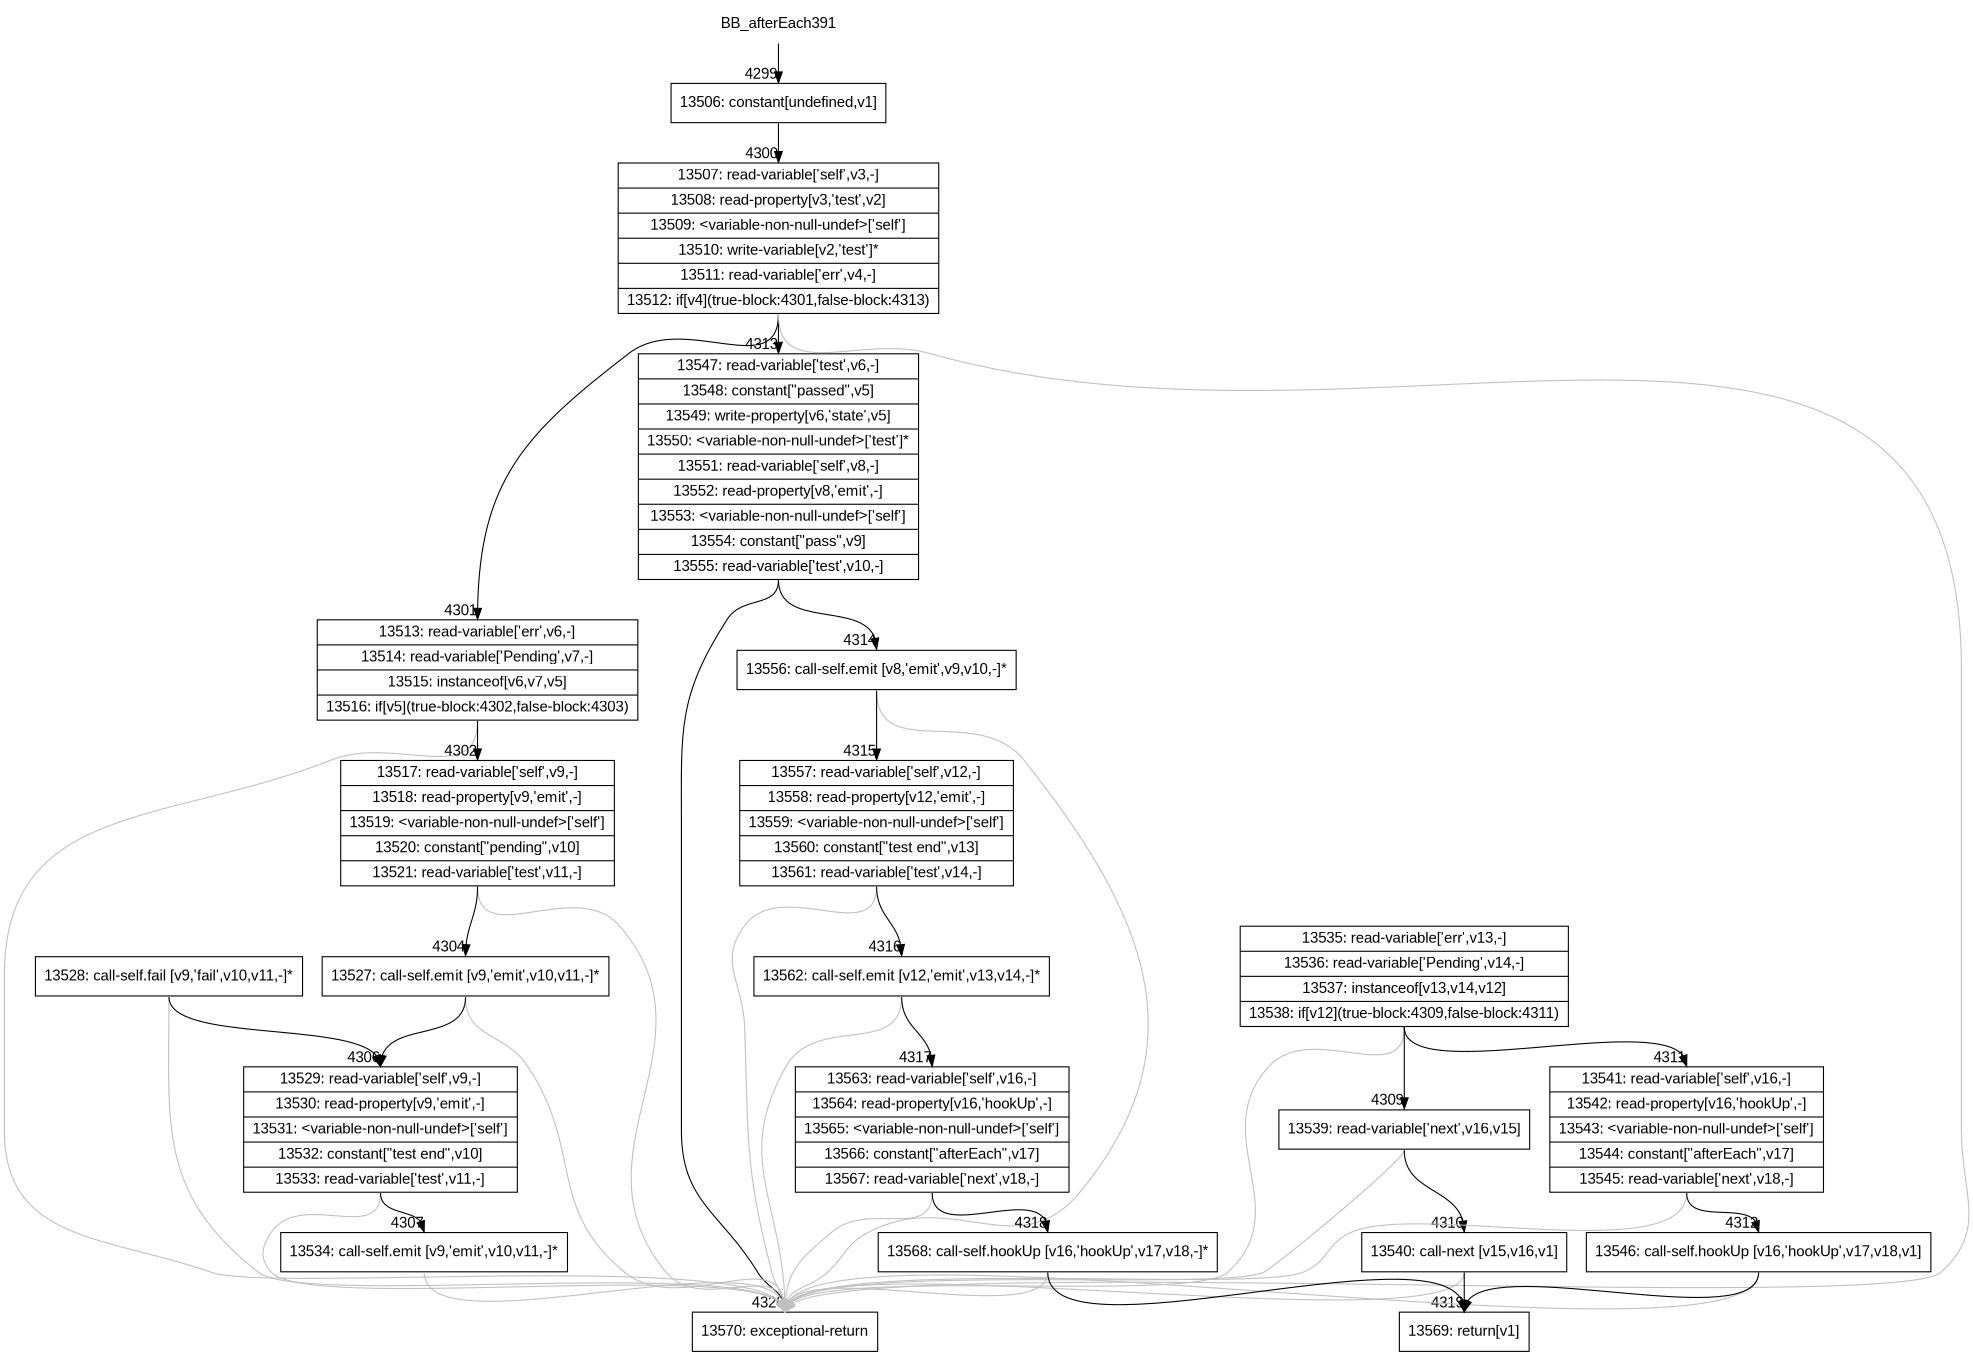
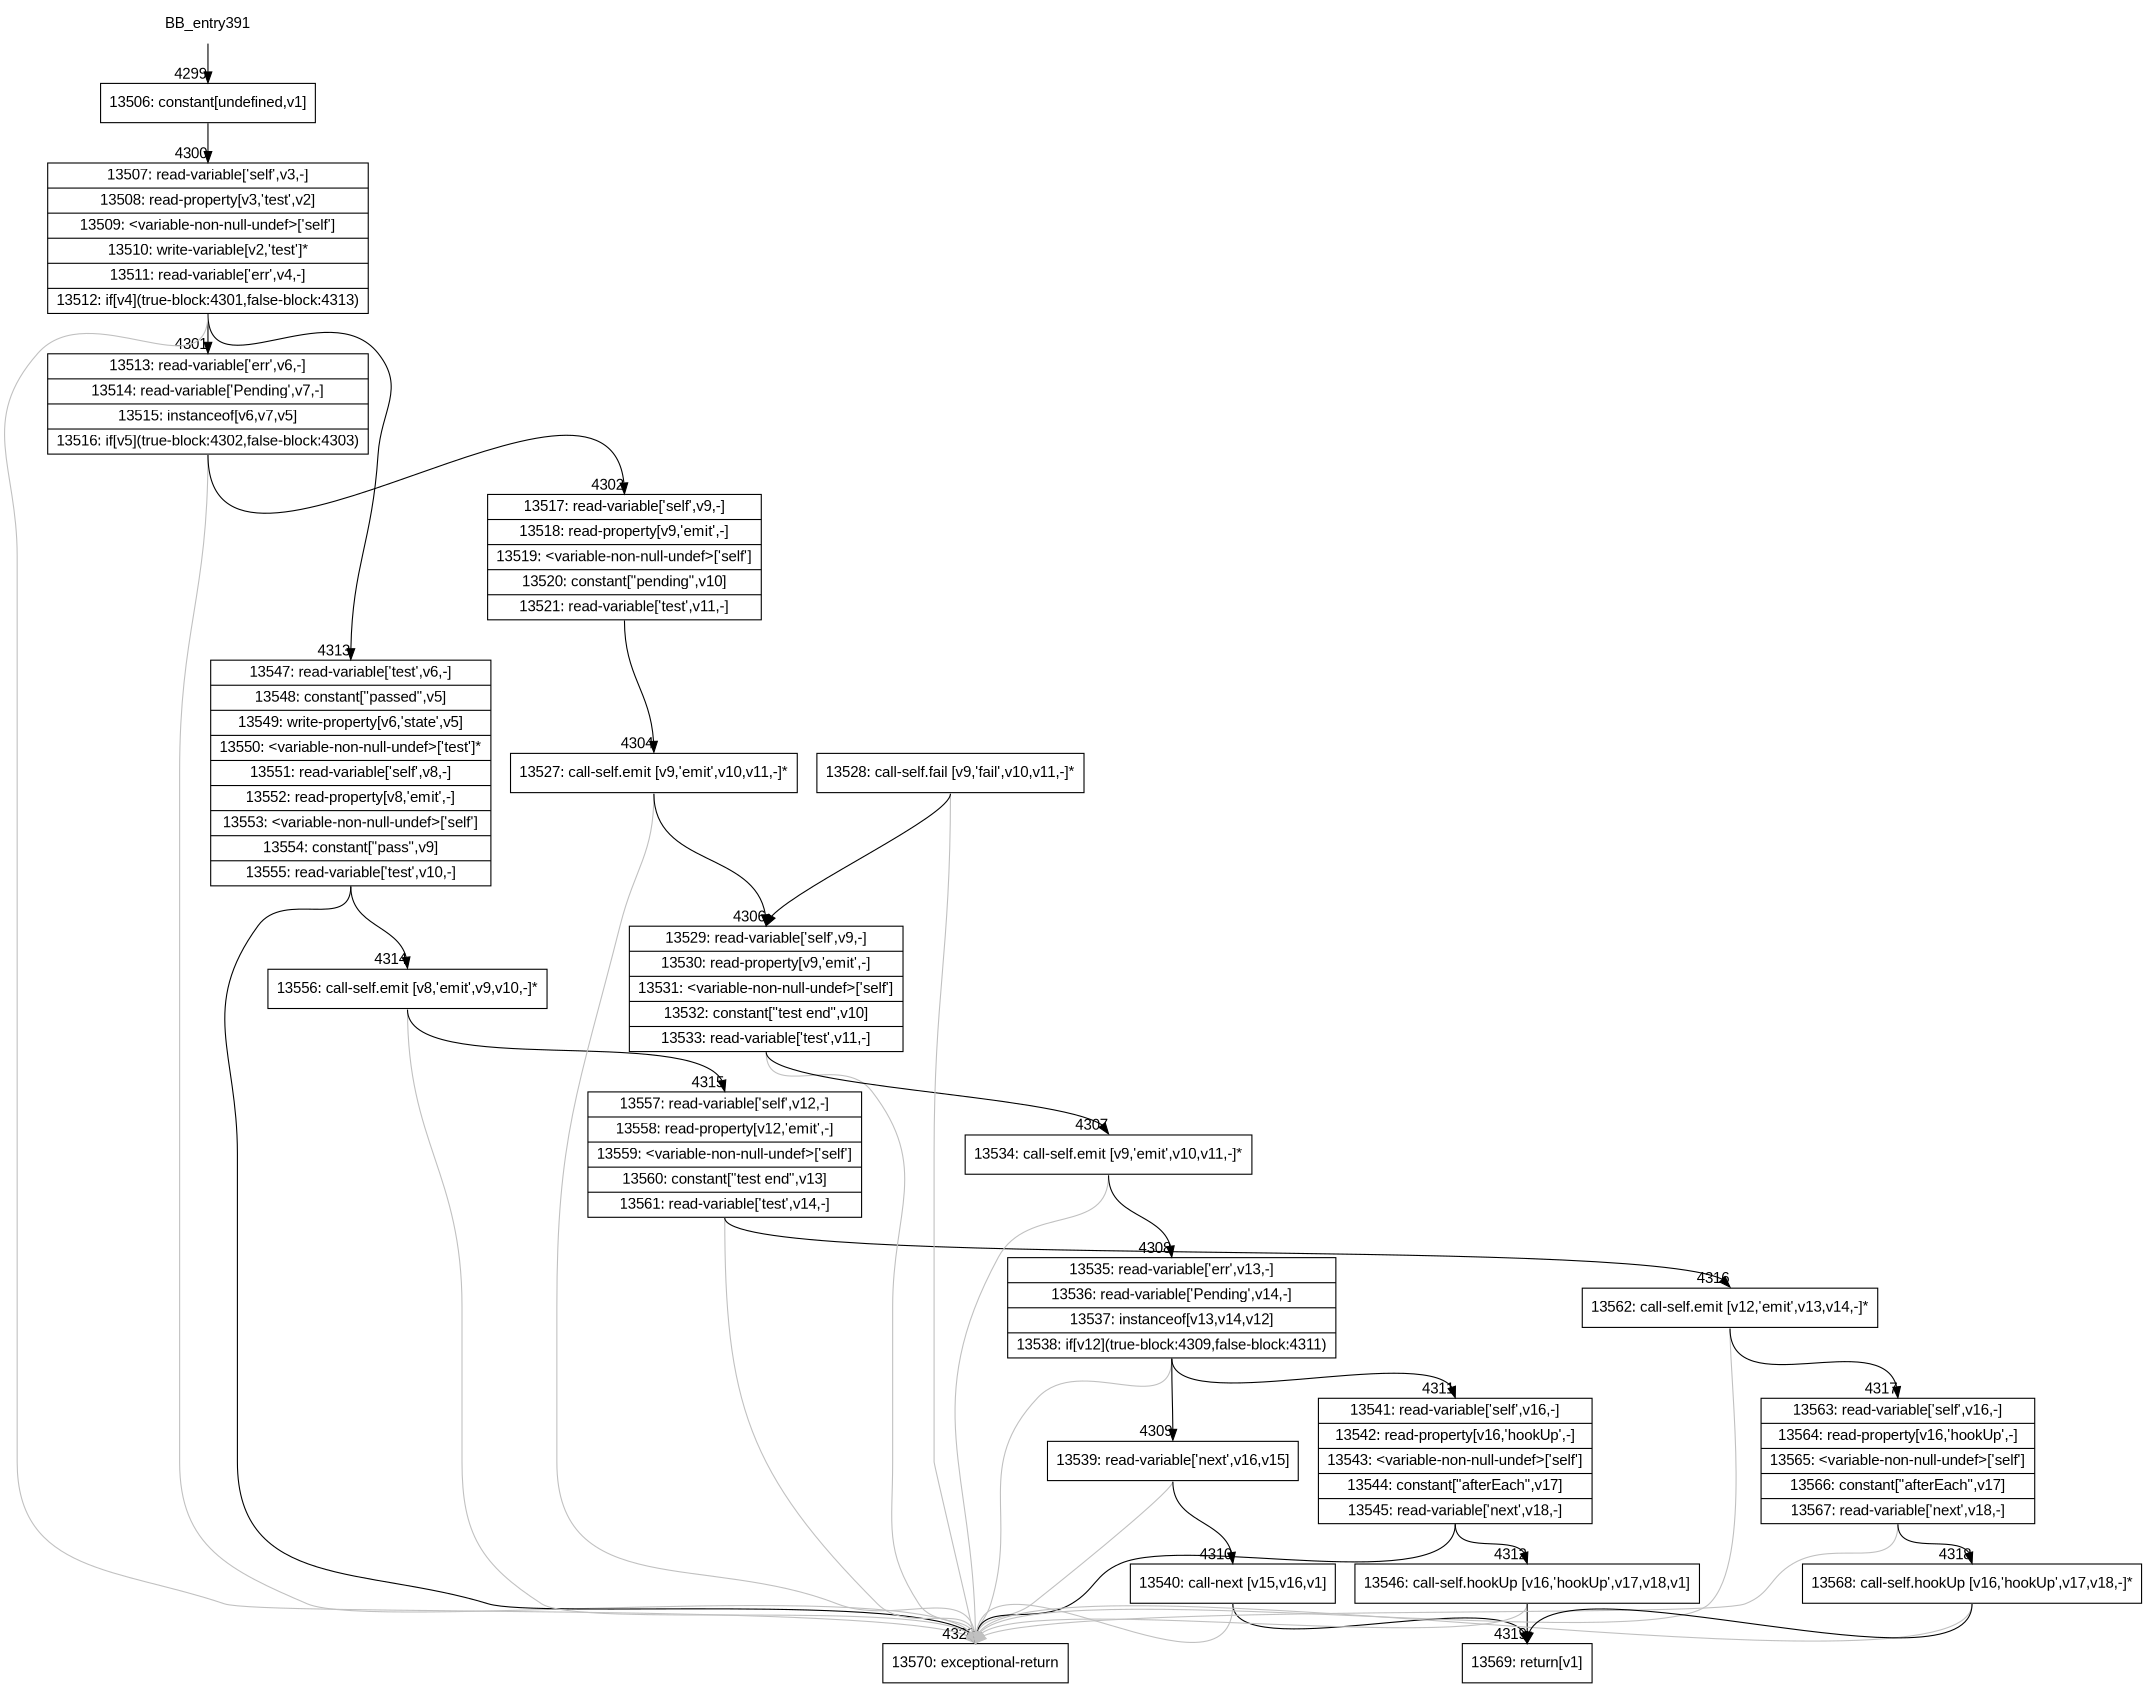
  digraph {
    fontname="Liberation Sans"
    rankdir=TD
    node [fontname="Liberation Sans" shape=record]
    edge [fontname="Liberation Sans" headport=n tailport=s]
-   BB_entry391 [shape=none label=BB_afterEach391]
+   BB_entry391 [shape=none]
    n2 [label="{13506: constant[undefined,v1]}"]
    n3 [label="{13507: read-variable['self',v3,-]|13508: read-property[v3,'test',v2]|13509: \<variable-non-null-undef\>['self']|13510: write-variable[v2,'test']*|13511: read-variable['err',v4,-]|13512: if[v4](true-block:4301,false-block:4313)}"]
    n4 [label="{13513: read-variable['err',v6,-]|13514: read-variable['Pending',v7,-]|13515: instanceof[v6,v7,v5]|13516: if[v5](true-block:4302,false-block:4303)}"]
    n5 [label="{13547: read-variable['test',v6,-]|13548: constant[\"passed\",v5]|13549: write-property[v6,'state',v5]|13550: \<variable-non-null-undef\>['test']*|13551: read-variable['self',v8,-]|13552: read-property[v8,'emit',-]|13553: \<variable-non-null-undef\>['self']|13554: constant[\"pass\",v9]|13555: read-variable['test',v10,-]}"]
    n6 [label="{13570: exceptional-return}"]
    n7 [label="{13517: read-variable['self',v9,-]|13518: read-property[v9,'emit',-]|13519: \<variable-non-null-undef\>['self']|13520: constant[\"pending\",v10]|13521: read-variable['test',v11,-]}"]
    n8 [label="{13556: call-self.emit [v8,'emit',v9,v10,-]*}"]
    n9 [label="{13527: call-self.emit [v9,'emit',v10,v11,-]*}"]
    n10 [label="{13557: read-variable['self',v12,-]|13558: read-property[v12,'emit',-]|13559: \<variable-non-null-undef\>['self']|13560: constant[\"test end\",v13]|13561: read-variable['test',v14,-]}"]
    n11 [label="{13529: read-variable['self',v9,-]|13530: read-property[v9,'emit',-]|13531: \<variable-non-null-undef\>['self']|13532: constant[\"test end\",v10]|13533: read-variable['test',v11,-]}"]
    n12 [label="{13528: call-self.fail [v9,'fail',v10,v11,-]*}"]
    n13 [label="{13534: call-self.emit [v9,'emit',v10,v11,-]*}"]
    n14 [label="{13535: read-variable['err',v13,-]|13536: read-variable['Pending',v14,-]|13537: instanceof[v13,v14,v12]|13538: if[v12](true-block:4309,false-block:4311)}"]
    n15 [label="{13539: read-variable['next',v16,v15]}"]
    n16 [label="{13541: read-variable['self',v16,-]|13542: read-property[v16,'hookUp',-]|13543: \<variable-non-null-undef\>['self']|13544: constant[\"afterEach\",v17]|13545: read-variable['next',v18,-]}"]
    n17 [label="{13540: call-next [v15,v16,v1]}"]
    n18 [label="{13546: call-self.hookUp [v16,'hookUp',v17,v18,v1]}"]
    n19 [label="{13569: return[v1]}"]
    n20 [label="{13562: call-self.emit [v12,'emit',v13,v14,-]*}"]
    n21 [label="{13563: read-variable['self',v16,-]|13564: read-property[v16,'hookUp',-]|13565: \<variable-non-null-undef\>['self']|13566: constant[\"afterEach\",v17]|13567: read-variable['next',v18,-]}"]
    n22 [label="{13568: call-self.hookUp [v16,'hookUp',v17,v18,-]*}"]
    BB_entry391 -> n2 [headlabel="    4299"]
    n2 -> n3 [headlabel="      4300"]
    n3 -> n4 [headlabel="      4301"]
    n3 -> n5 [headlabel="      4313"]
    n3 -> n6 [color=gray headlabel="      4320"]
    n4 -> n6 [color=gray]
    n4 -> n7 [headlabel="      4302"]
    n5 -> n6 [color=black]
    n5 -> n8 [headlabel="      4314"]
-   n7 -> n6 [color=gray]
    n7 -> n9 [headlabel="      4304"]
    n8 -> n6 [color=gray]
    n8 -> n10 [headlabel="      4315"]
    n9 -> n6 [color=gray]
    n9 -> n11 [headlabel="      4306"]
    n10 -> n6 [color=gray]
    n10 -> n20 [headlabel="      4316"]
    n11 -> n6 [color=gray]
    n11 -> n13 [headlabel="      4307"]
    n12 -> n6 [color=gray]
    n12 -> n11
    n13 -> n6 [color=gray]
+   n13 -> n14 [headlabel="      4308"]
    n14 -> n6 [color=gray]
    n14 -> n15 [headlabel="      4309"]
    n14 -> n16 [headlabel="      4311"]
    n15 -> n6 [color=gray]
    n15 -> n17 [headlabel="      4310"]
-   n16 -> n6 [color=gray]
+   n16 -> n6 [color=black]
    n16 -> n18 [headlabel="      4312"]
    n17 -> n6 [color=gray]
    n17 -> n19 [headlabel="      4319"]
    n18 -> n6 [color=gray]
    n18 -> n19
    n20 -> n6 [color=gray]
    n20 -> n21 [headlabel="      4317"]
    n21 -> n6 [color=gray]
    n21 -> n22 [headlabel="      4318"]
    n22 -> n6 [color=gray]
    n22 -> n19
  }
